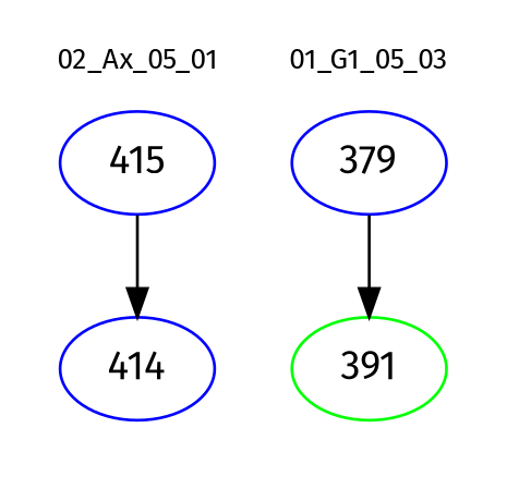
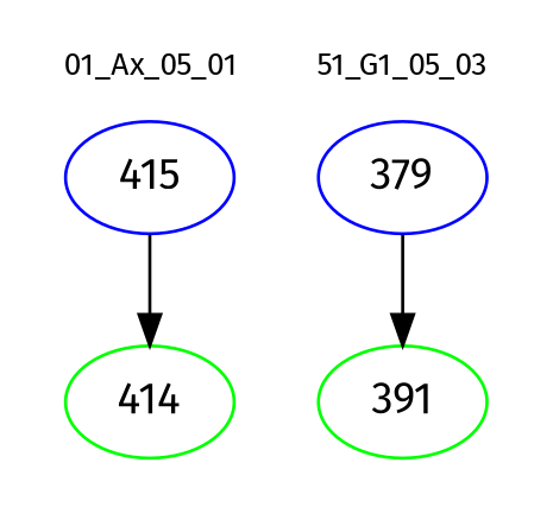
  digraph {
    fontname="Fira Sans"
    node [color=blue fontname="Fira Sans"]
    edge [color=black fontname="Fira Sans"]
    n1 [label=415]
-   n2 [label=414]
+   n2 [color=green label=414]
    n3 [label=379]
    n4 [color=green label=391]
    subgraph cluster_1 {
      color=white
      fontsize=10
-     label="02_Ax_05_01"
+     label="01_Ax_05_01"
      n1
      n2
    }
    subgraph cluster_2 {
      color=white
      fontsize=10
-     label="01_G1_05_03"
+     label="51_G1_05_03"
      n3
      n4
    }
    n1 -> n2
    n3 -> n4
  }
